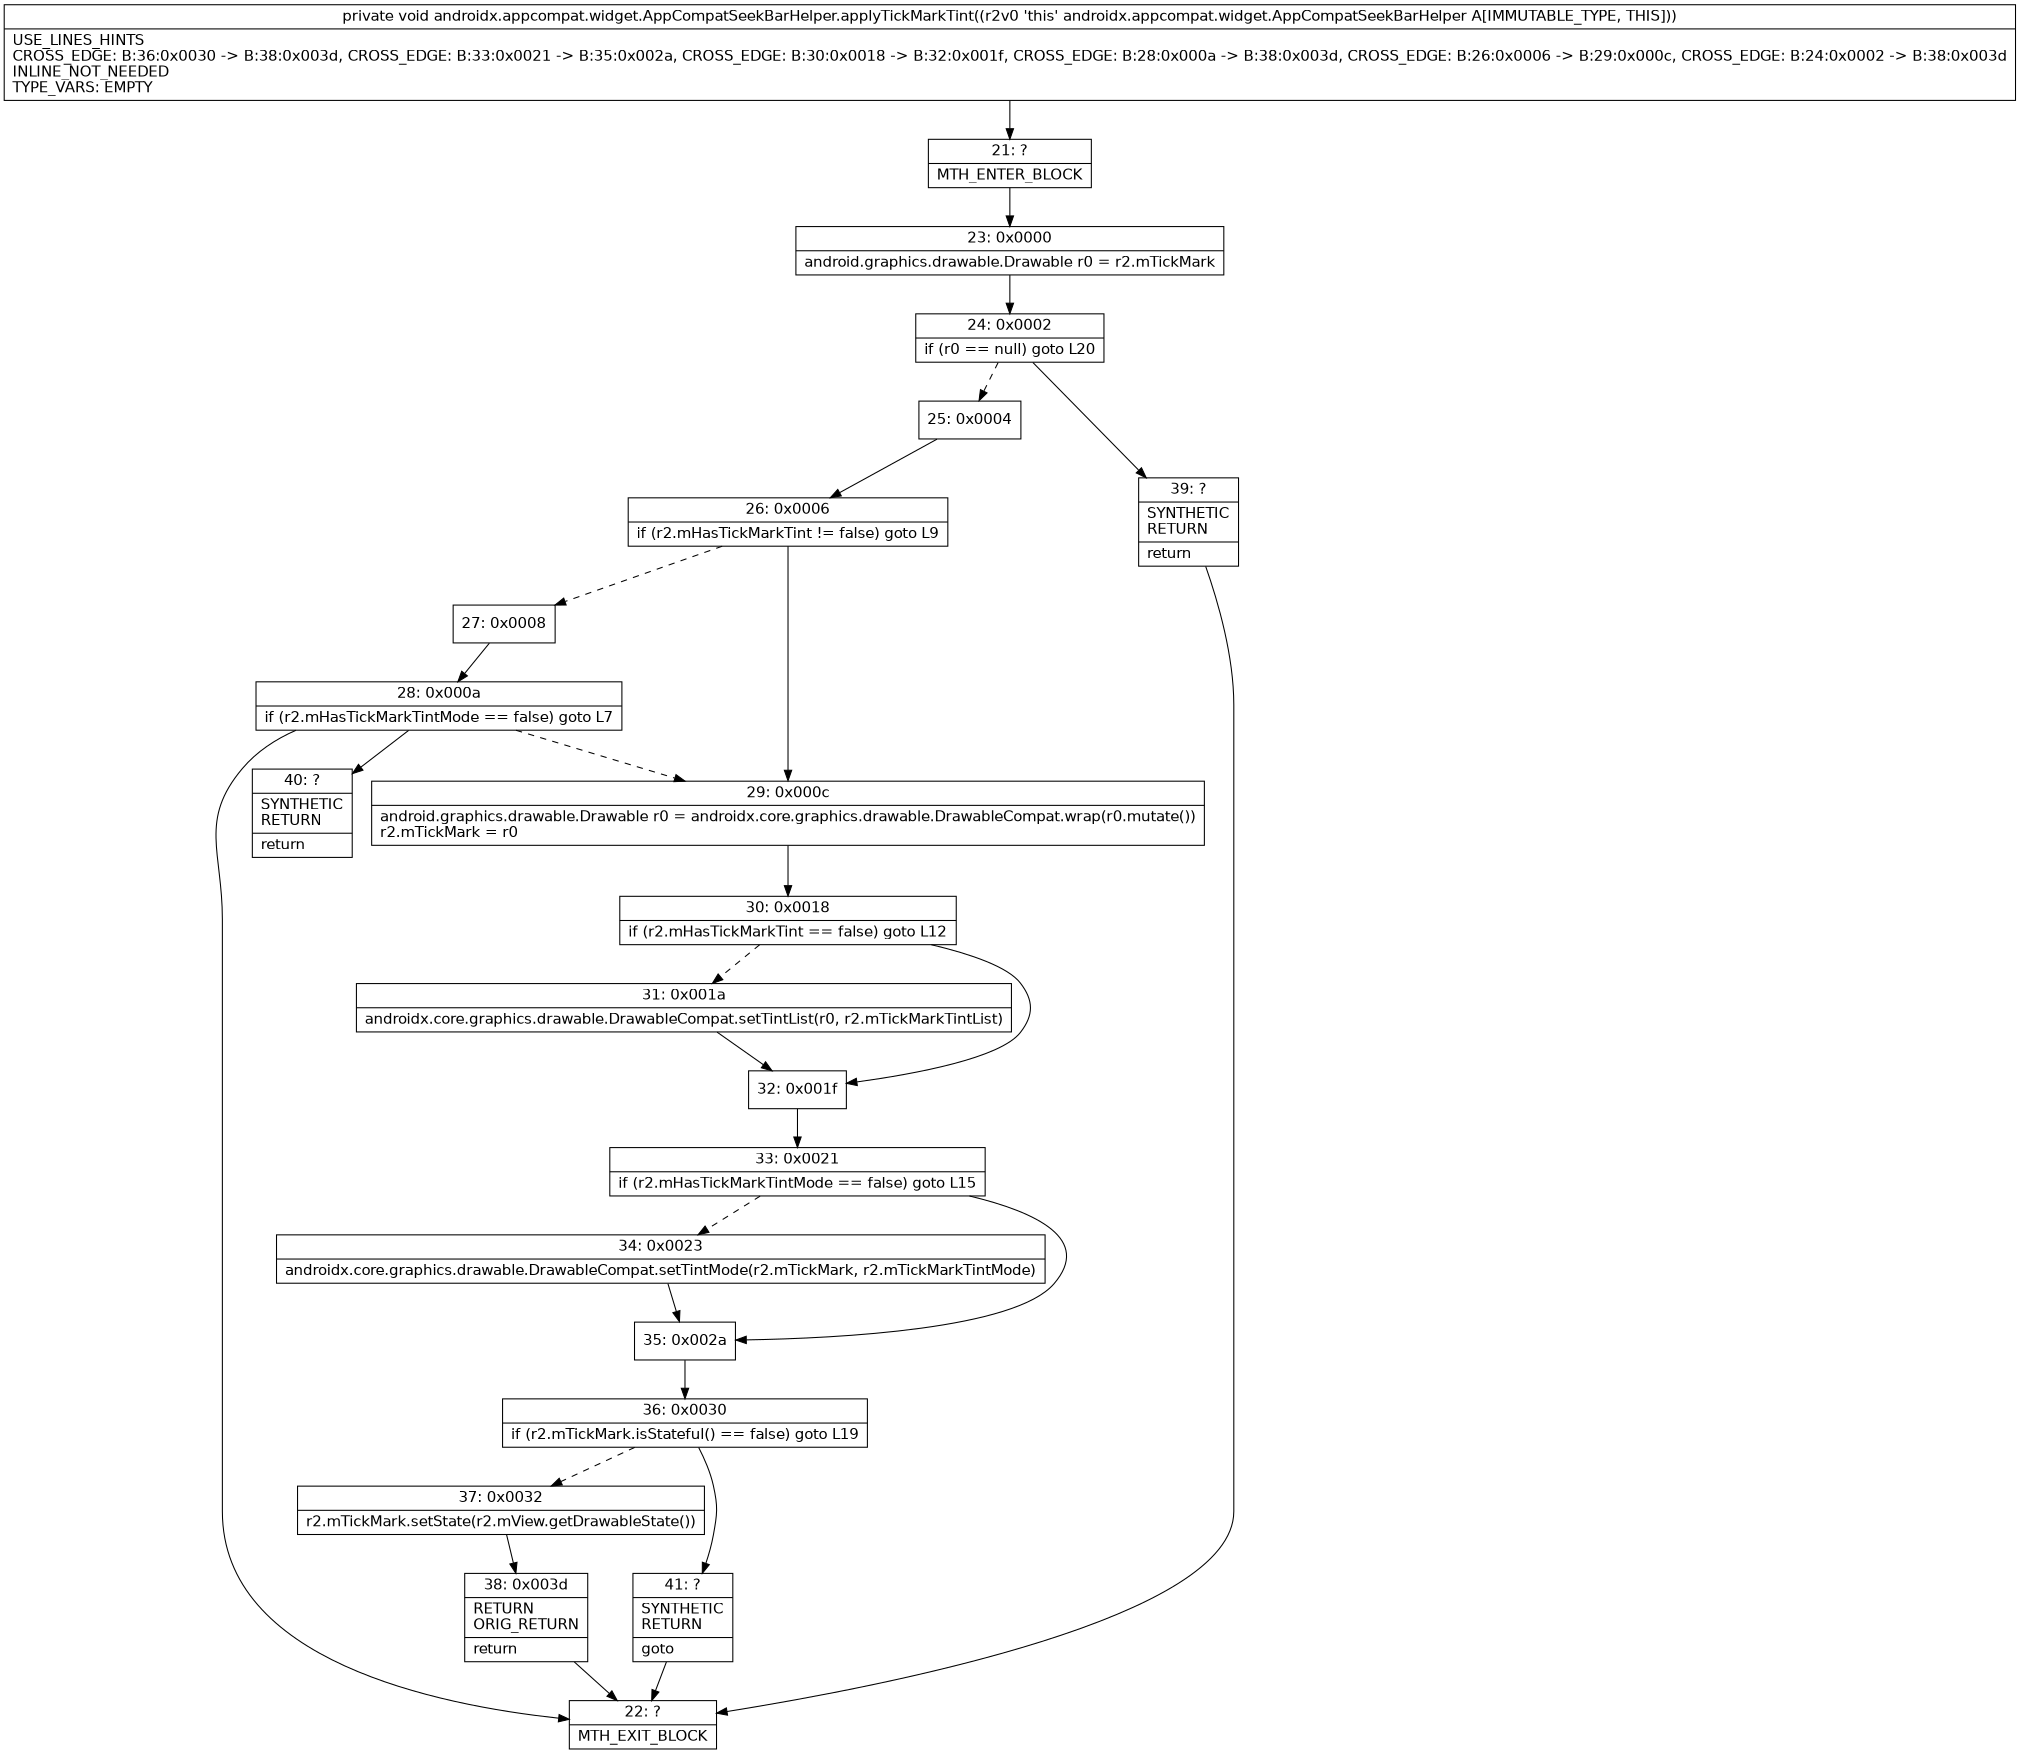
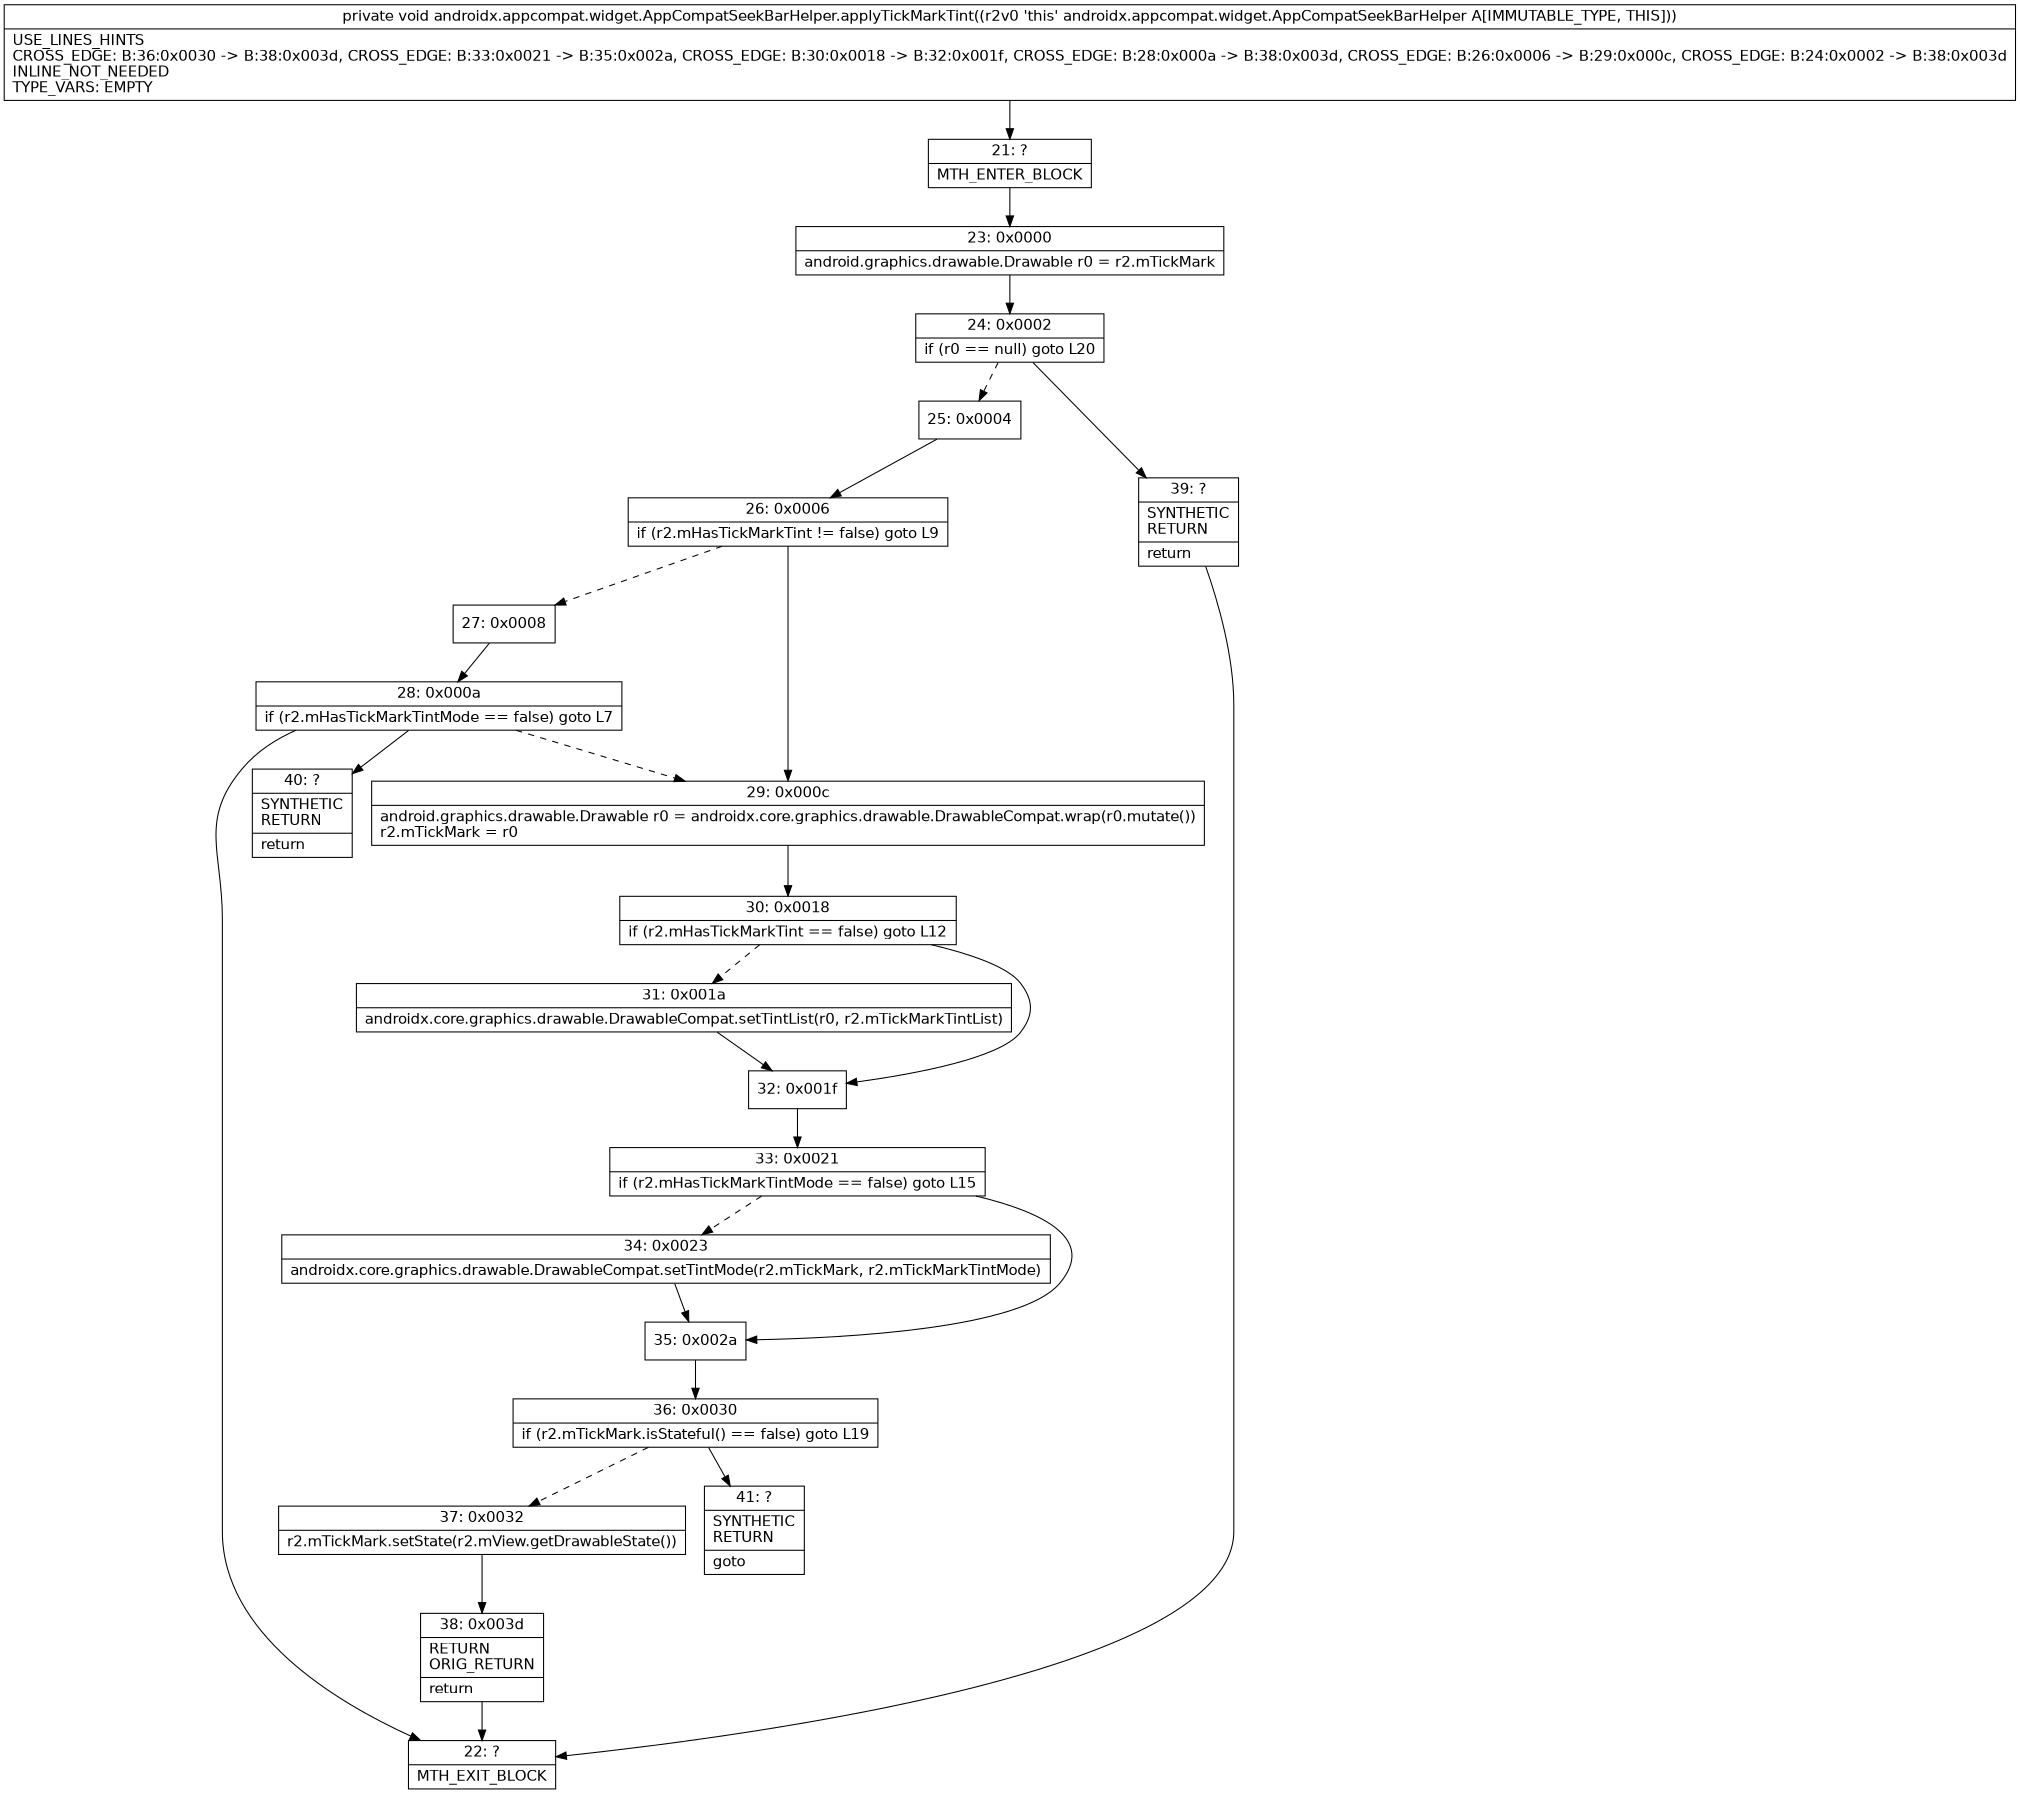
  digraph {
    fontname="DejaVu Sans"
    node [fontname="DejaVu Sans" shape=record]
    edge [fontname="DejaVu Sans"]
    n1 [label="{21\:\ ?|MTH_ENTER_BLOCK\l}"]
    n2 [label="{23\:\ 0x0000|android.graphics.drawable.Drawable r0 = r2.mTickMark\l}"]
    n3 [label="{24\:\ 0x0002|if (r0 == null) goto L20\l}"]
    n4 [label="{25\:\ 0x0004}"]
    n5 [label="{39\:\ ?|SYNTHETIC\lRETURN\l|return\l}"]
    n6 [label="{26\:\ 0x0006|if (r2.mHasTickMarkTint != false) goto L9\l}"]
    n7 [label="{22\:\ ?|MTH_EXIT_BLOCK\l}"]
    n8 [label="{27\:\ 0x0008}"]
    n9 [label="{29\:\ 0x000c|android.graphics.drawable.Drawable r0 = androidx.core.graphics.drawable.DrawableCompat.wrap(r0.mutate())\lr2.mTickMark = r0\l}"]
    n10 [label="{28\:\ 0x000a|if (r2.mHasTickMarkTintMode == false) goto L7\l}"]
    n11 [label="{30\:\ 0x0018|if (r2.mHasTickMarkTint == false) goto L12\l}"]
    n12 [label="{40\:\ ?|SYNTHETIC\lRETURN\l|return\l}"]
    n13 [label="{31\:\ 0x001a|androidx.core.graphics.drawable.DrawableCompat.setTintList(r0, r2.mTickMarkTintList)\l}"]
    n14 [label="{32\:\ 0x001f}"]
    n15 [label="{33\:\ 0x0021|if (r2.mHasTickMarkTintMode == false) goto L15\l}"]
    n16 [label="{34\:\ 0x0023|androidx.core.graphics.drawable.DrawableCompat.setTintMode(r2.mTickMark, r2.mTickMarkTintMode)\l}"]
    n17 [label="{35\:\ 0x002a}"]
    n18 [label="{36\:\ 0x0030|if (r2.mTickMark.isStateful() == false) goto L19\l}"]
    n19 [label="{37\:\ 0x0032|r2.mTickMark.setState(r2.mView.getDrawableState())\l}"]
    n20 [label="{41\:\ ?|SYNTHETIC\lRETURN\l|goto\l}"]
    n21 [label="{38\:\ 0x003d|RETURN\lORIG_RETURN\l|return\l}"]
    n22 [label="{private void androidx.appcompat.widget.AppCompatSeekBarHelper.applyTickMarkTint((r2v0 'this' androidx.appcompat.widget.AppCompatSeekBarHelper A[IMMUTABLE_TYPE, THIS]))  | USE_LINES_HINTS\lCROSS_EDGE: B:36:0x0030 \-\> B:38:0x003d, CROSS_EDGE: B:33:0x0021 \-\> B:35:0x002a, CROSS_EDGE: B:30:0x0018 \-\> B:32:0x001f, CROSS_EDGE: B:28:0x000a \-\> B:38:0x003d, CROSS_EDGE: B:26:0x0006 \-\> B:29:0x000c, CROSS_EDGE: B:24:0x0002 \-\> B:38:0x003d\lINLINE_NOT_NEEDED\lTYPE_VARS: EMPTY\l}"]
    n1 -> n2
    n2 -> n3
    n3 -> n4 [style=dashed]
    n3 -> n5
    n4 -> n6
    n5 -> n7
    n6 -> n8 [style=dashed]
    n6 -> n9
    n8 -> n10
    n9 -> n11
    n10 -> n7
    n10 -> n9 [style=dashed]
    n10 -> n12
    n11 -> n13 [style=dashed]
    n11 -> n14
    n13 -> n14
    n14 -> n15
    n15 -> n16 [style=dashed]
    n15 -> n17
    n16 -> n17
    n17 -> n18
    n18 -> n19 [style=dashed]
    n18 -> n20
    n19 -> n21
-   n20 -> n7
    n21 -> n7
    n22 -> n1
  }
